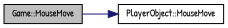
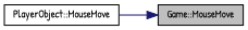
  digraph {
    rankdir=LR
    fontname="Patrick Hand"
    node [color=black fontname="Patrick Hand" fontsize=10 shape=record style=filled]
    n1 [fillcolor=grey75 fontcolor=black height=0.2 label="Game::MouseMove" width=0.4]
    n2 [fillcolor=white height=0.2 label="PlayerObject::MouseMove" width=0.4]
-   n1 -> n2 [color=midnightblue fontname="Patrick Hand" fontsize=10 labelfontname=Helvetica labelfontsize=10 style=solid]
+   n2 -> n1 [color=midnightblue fontname="Patrick Hand" fontsize=10 labelfontname=Helvetica labelfontsize=10 style=solid]
  }
